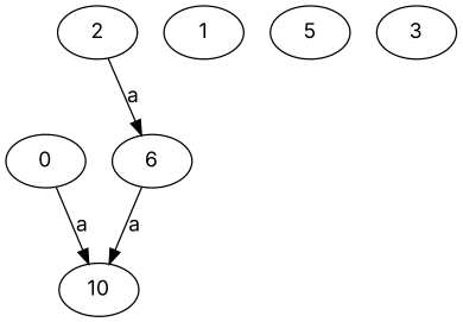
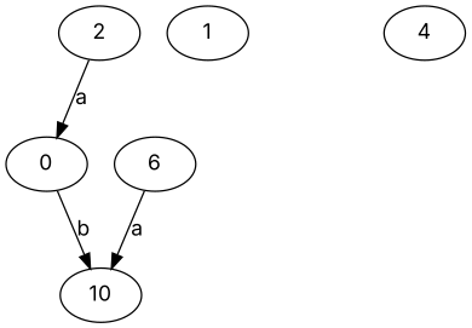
  strict digraph {
    fontname=Inter
    node [fontname=Inter]
    edge [fontname=Inter]
    0
    10
    1
-   5
    2
    6
-   3
-   0 -> 10 [label=a]
-   2 -> 6 [label=a]
+   3 [label=4]
+   0 -> 10 [label=b]
+   2 -> 0 [label=a]
    6 -> 10 [label=a]
  }
